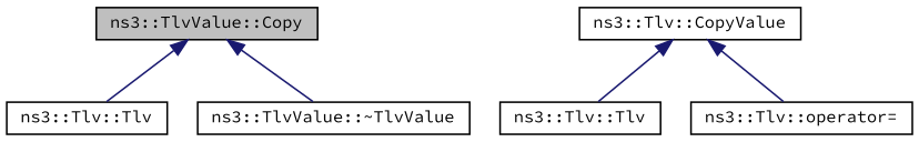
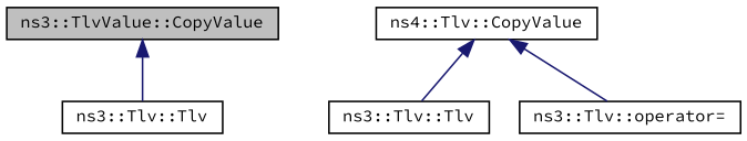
  digraph {
    fontname="Source Code Pro"
    rankdir=TB
    node [color=black fillcolor=white fontname="Source Code Pro" fontsize=10 shape=record style=filled]
    edge [color=midnightblue dir=back fontname="Source Code Pro" fontsize=10 labelfontname=Helvetica labelfontsize=10 style=solid]
-   n1 [fillcolor=grey75 fontcolor=black height=0.2 label="ns3::TlvValue::Copy" width=0.4]
+   n1 [fillcolor=grey75 fontcolor=black height=0.2 label="ns3::TlvValue::CopyValue" width=0.4]
    n2 [height=0.2 label="ns3::Tlv::Tlv" width=0.4]
-   n3 [height=0.2 label="ns3::TlvValue::~TlvValue" width=0.4]
-   n4 [height=0.2 label="ns3::Tlv::CopyValue" width=0.4]
+   n4 [height=0.2 label="ns4::Tlv::CopyValue" width=0.4]
    n5 [height=0.2 label="ns3::Tlv::Tlv" width=0.4]
    n6 [height=0.2 label="ns3::Tlv::operator=" width=0.4]
    n1 -> n2
-   n1 -> n3
    n4 -> n5
    n4 -> n6
  }
